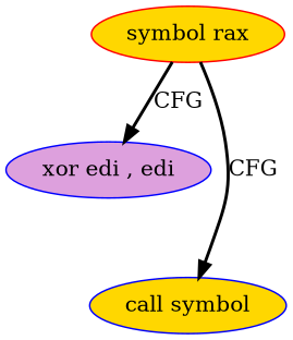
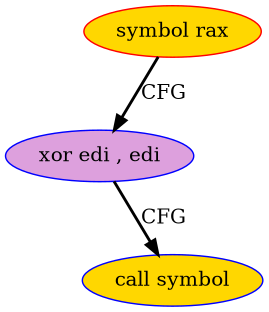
  digraph {
    node [color=blue fillcolor=gold style=filled]
    edge [style=bold]
    n1 [color=red label="symbol rax"]
    n2 [fillcolor=plum label="xor edi , edi"]
    n3 [label="call symbol"]
    n1 -> n2 [label=CFG]
-   n1 -> n3 [label=CFG]
+   n2 -> n3 [label=CFG]
  }
